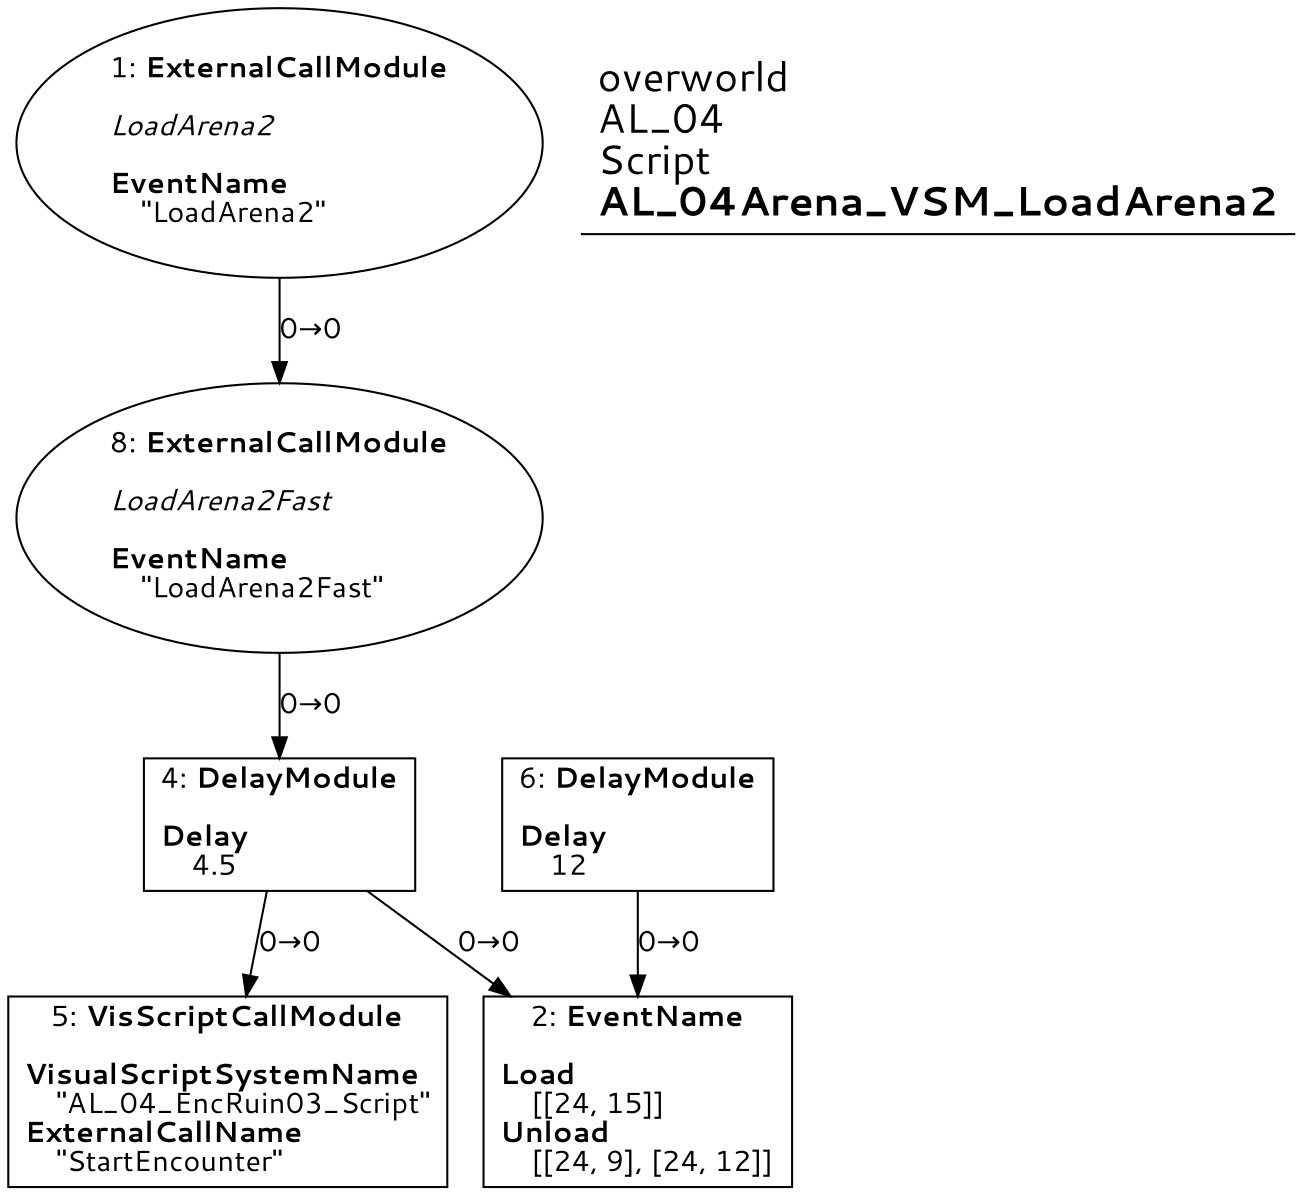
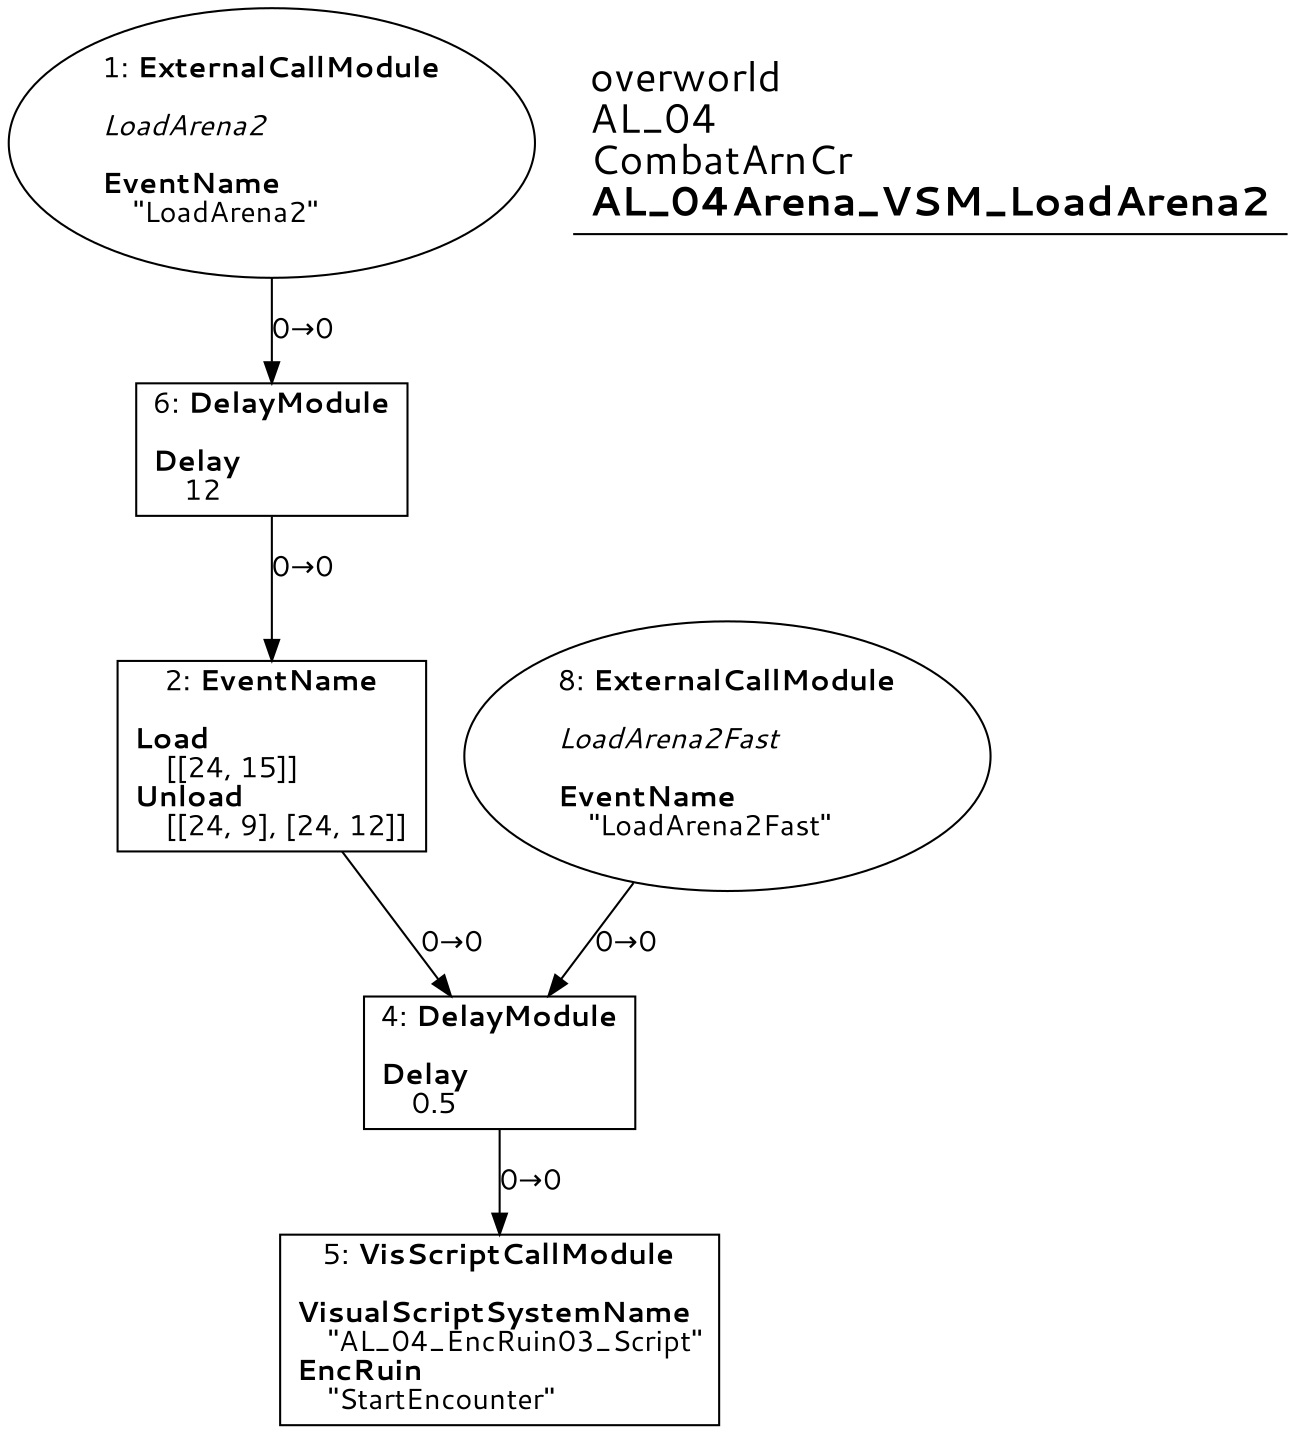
  digraph {
    fontname="Segoe UI"
    splines=spline
    node [fontname="Segoe UI" shape=box]
    edge [fontname="Segoe UI"]
    n1 [label=<1: <b>ExternalCallModule</b><br/><br/><i>LoadArena2<br align="left"/></i><br align="left"/><b>EventName</b><br align="left"/>    &quot;LoadArena2&quot;<br align="left"/>> shape=oval]
    n2 [label=<6: <b>DelayModule</b><br/><br/><b>Delay</b><br align="left"/>    12<br align="left"/>>]
    n3 [label=<2: <b>EventName</b><br/><br/><b>Load</b><br align="left"/>    [[24, 15]]<br align="left"/><b>Unload</b><br align="left"/>    [[24, 9], [24, 12]]<br align="left"/>>]
-   n4 [label=<4: <b>DelayModule</b><br/><br/><b>Delay</b><br align="left"/>    4.5<br align="left"/>>]
-   n5 [label=<5: <b>VisScriptCallModule</b><br/><br/><b>VisualScriptSystemName</b><br align="left"/>    &quot;AL_04_EncRuin03_Script&quot;<br align="left"/><b>ExternalCallName</b><br align="left"/>    &quot;StartEncounter&quot;<br align="left"/>>]
+   n4 [label=<4: <b>DelayModule</b><br/><br/><b>Delay</b><br align="left"/>    0.5<br align="left"/>>]
+   n5 [label=<5: <b>VisScriptCallModule</b><br/><br/><b>VisualScriptSystemName</b><br align="left"/>    &quot;AL_04_EncRuin03_Script&quot;<br align="left"/><b>EncRuin</b><br align="left"/>    &quot;StartEncounter&quot;<br align="left"/>>]
    n6 [label=<8: <b>ExternalCallModule</b><br/><br/><i>LoadArena2Fast<br align="left"/></i><br align="left"/><b>EventName</b><br align="left"/>    &quot;LoadArena2Fast&quot;<br align="left"/>> shape=oval]
-   n7 [label=<<font point-size="20">overworld<br align="left"/>AL_04<br align="left"/>Script<br align="left"/><b>AL_04Arena_VSM_LoadArena2</b><br align="left"/></font>> shape=underline]
-   n1 -> n6 [label="0→0"]
+   n7 [label=<<font point-size="20">overworld<br align="left"/>AL_04<br align="left"/>CombatArnCr<br align="left"/><b>AL_04Arena_VSM_LoadArena2</b><br align="left"/></font>> shape=underline]
+   n1 -> n2 [label="0→0"]
    n2 -> n3 [label="0→0"]
-   n4 -> n3 [label="0→0"]
+   n3 -> n4 [label="0→0"]
    n4 -> n5 [label="0→0"]
    n6 -> n4 [label="0→0"]
  }
